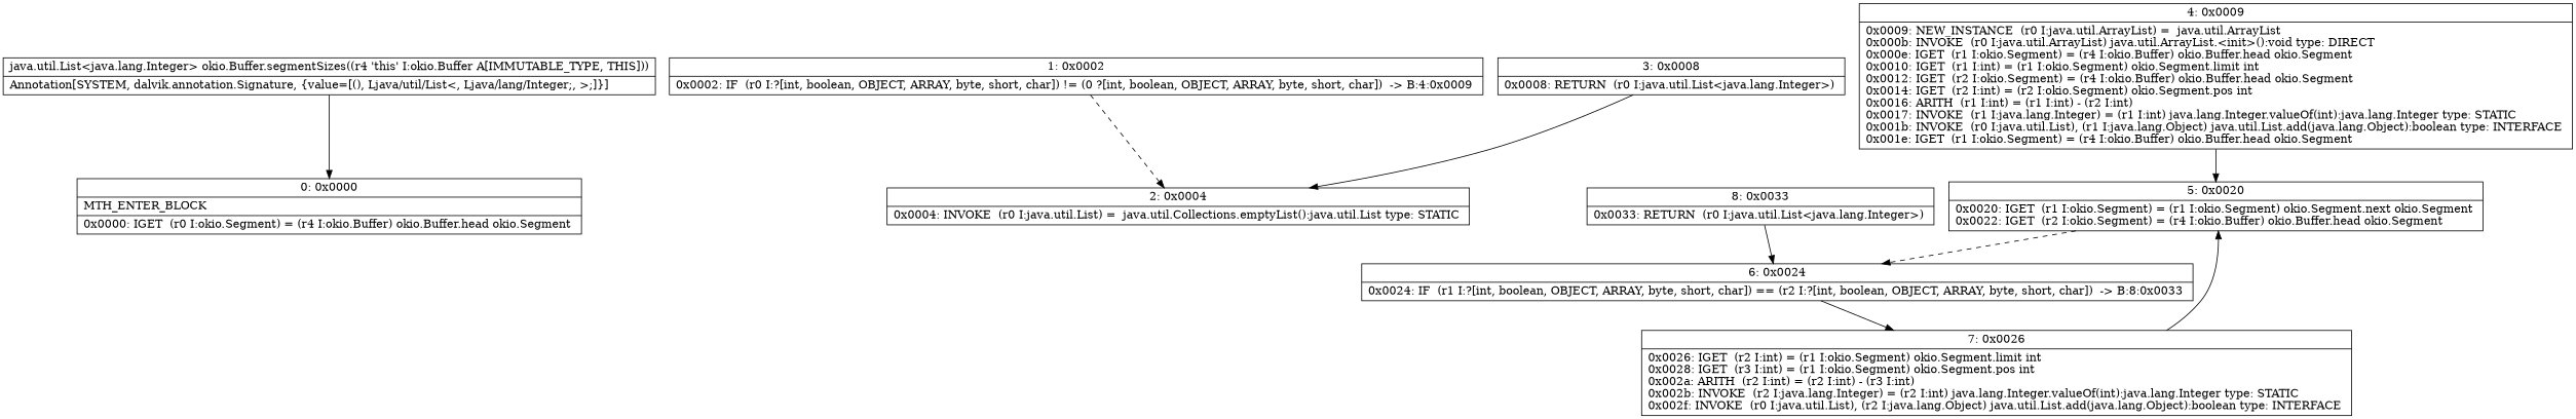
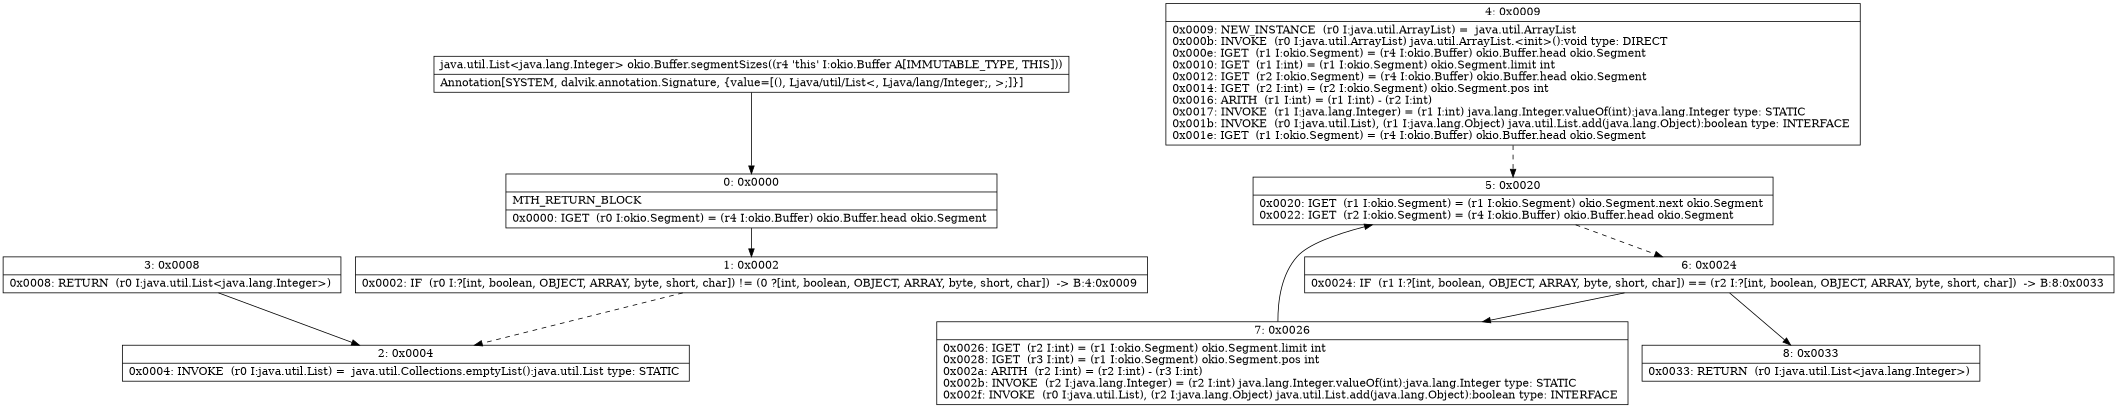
  digraph {
    node [shape=record]
-   n1 [label="{0\:\ 0x0000|MTH_ENTER_BLOCK\l|0x0000: IGET  (r0 I:okio.Segment) = (r4 I:okio.Buffer) okio.Buffer.head okio.Segment \l}"]
+   n1 [label="{0\:\ 0x0000|MTH_RETURN_BLOCK\l|0x0000: IGET  (r0 I:okio.Segment) = (r4 I:okio.Buffer) okio.Buffer.head okio.Segment \l}"]
    n2 [label="{1\:\ 0x0002|0x0002: IF  (r0 I:?[int, boolean, OBJECT, ARRAY, byte, short, char]) != (0 ?[int, boolean, OBJECT, ARRAY, byte, short, char])  \-\> B:4:0x0009 \l}"]
    n3 [label="{2\:\ 0x0004|0x0004: INVOKE  (r0 I:java.util.List) =  java.util.Collections.emptyList():java.util.List type: STATIC \l}"]
    n4 [label="{4\:\ 0x0009|0x0009: NEW_INSTANCE  (r0 I:java.util.ArrayList) =  java.util.ArrayList \l0x000b: INVOKE  (r0 I:java.util.ArrayList) java.util.ArrayList.\<init\>():void type: DIRECT \l0x000e: IGET  (r1 I:okio.Segment) = (r4 I:okio.Buffer) okio.Buffer.head okio.Segment \l0x0010: IGET  (r1 I:int) = (r1 I:okio.Segment) okio.Segment.limit int \l0x0012: IGET  (r2 I:okio.Segment) = (r4 I:okio.Buffer) okio.Buffer.head okio.Segment \l0x0014: IGET  (r2 I:int) = (r2 I:okio.Segment) okio.Segment.pos int \l0x0016: ARITH  (r1 I:int) = (r1 I:int) \- (r2 I:int) \l0x0017: INVOKE  (r1 I:java.lang.Integer) = (r1 I:int) java.lang.Integer.valueOf(int):java.lang.Integer type: STATIC \l0x001b: INVOKE  (r0 I:java.util.List), (r1 I:java.lang.Object) java.util.List.add(java.lang.Object):boolean type: INTERFACE \l0x001e: IGET  (r1 I:okio.Segment) = (r4 I:okio.Buffer) okio.Buffer.head okio.Segment \l}"]
    n5 [label="{5\:\ 0x0020|0x0020: IGET  (r1 I:okio.Segment) = (r1 I:okio.Segment) okio.Segment.next okio.Segment \l0x0022: IGET  (r2 I:okio.Segment) = (r4 I:okio.Buffer) okio.Buffer.head okio.Segment \l}"]
    n6 [label="{3\:\ 0x0008|0x0008: RETURN  (r0 I:java.util.List\<java.lang.Integer\>) \l}"]
    n7 [label="{6\:\ 0x0024|0x0024: IF  (r1 I:?[int, boolean, OBJECT, ARRAY, byte, short, char]) == (r2 I:?[int, boolean, OBJECT, ARRAY, byte, short, char])  \-\> B:8:0x0033 \l}"]
    n8 [label="{7\:\ 0x0026|0x0026: IGET  (r2 I:int) = (r1 I:okio.Segment) okio.Segment.limit int \l0x0028: IGET  (r3 I:int) = (r1 I:okio.Segment) okio.Segment.pos int \l0x002a: ARITH  (r2 I:int) = (r2 I:int) \- (r3 I:int) \l0x002b: INVOKE  (r2 I:java.lang.Integer) = (r2 I:int) java.lang.Integer.valueOf(int):java.lang.Integer type: STATIC \l0x002f: INVOKE  (r0 I:java.util.List), (r2 I:java.lang.Object) java.util.List.add(java.lang.Object):boolean type: INTERFACE \l}"]
    n9 [label="{8\:\ 0x0033|0x0033: RETURN  (r0 I:java.util.List\<java.lang.Integer\>) \l}"]
    n10 [label="{java.util.List\<java.lang.Integer\> okio.Buffer.segmentSizes((r4 'this' I:okio.Buffer A[IMMUTABLE_TYPE, THIS]))  | Annotation[SYSTEM, dalvik.annotation.Signature, \{value=[(), Ljava\/util\/List\<, Ljava\/lang\/Integer;, \>;]\}]\l}"]
+   n1 -> n2
    n2 -> n3 [style=dashed]
-   n4 -> n5
+   n4 -> n5 [style=dashed]
    n5 -> n7 [style=dashed]
    n6 -> n3
    n7 -> n8 [style=solid]
-   n9 -> n7
+   n7 -> n9
    n8 -> n5
    n10 -> n1
  }
